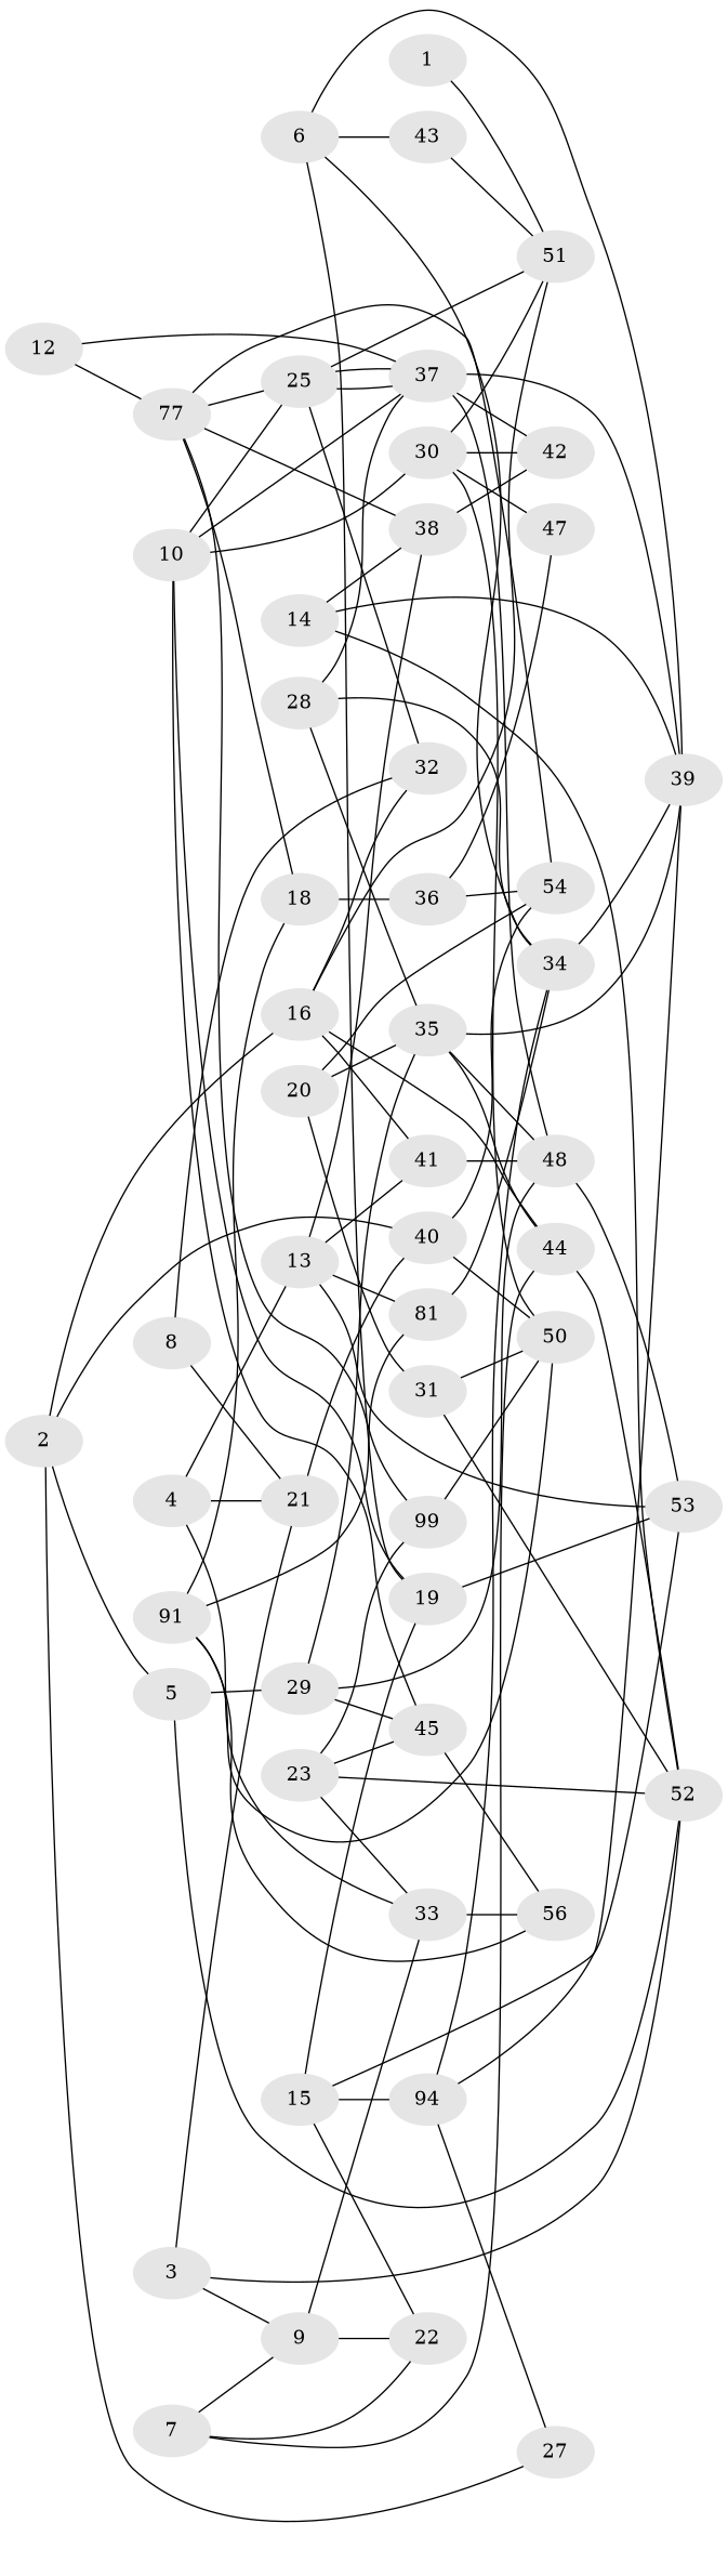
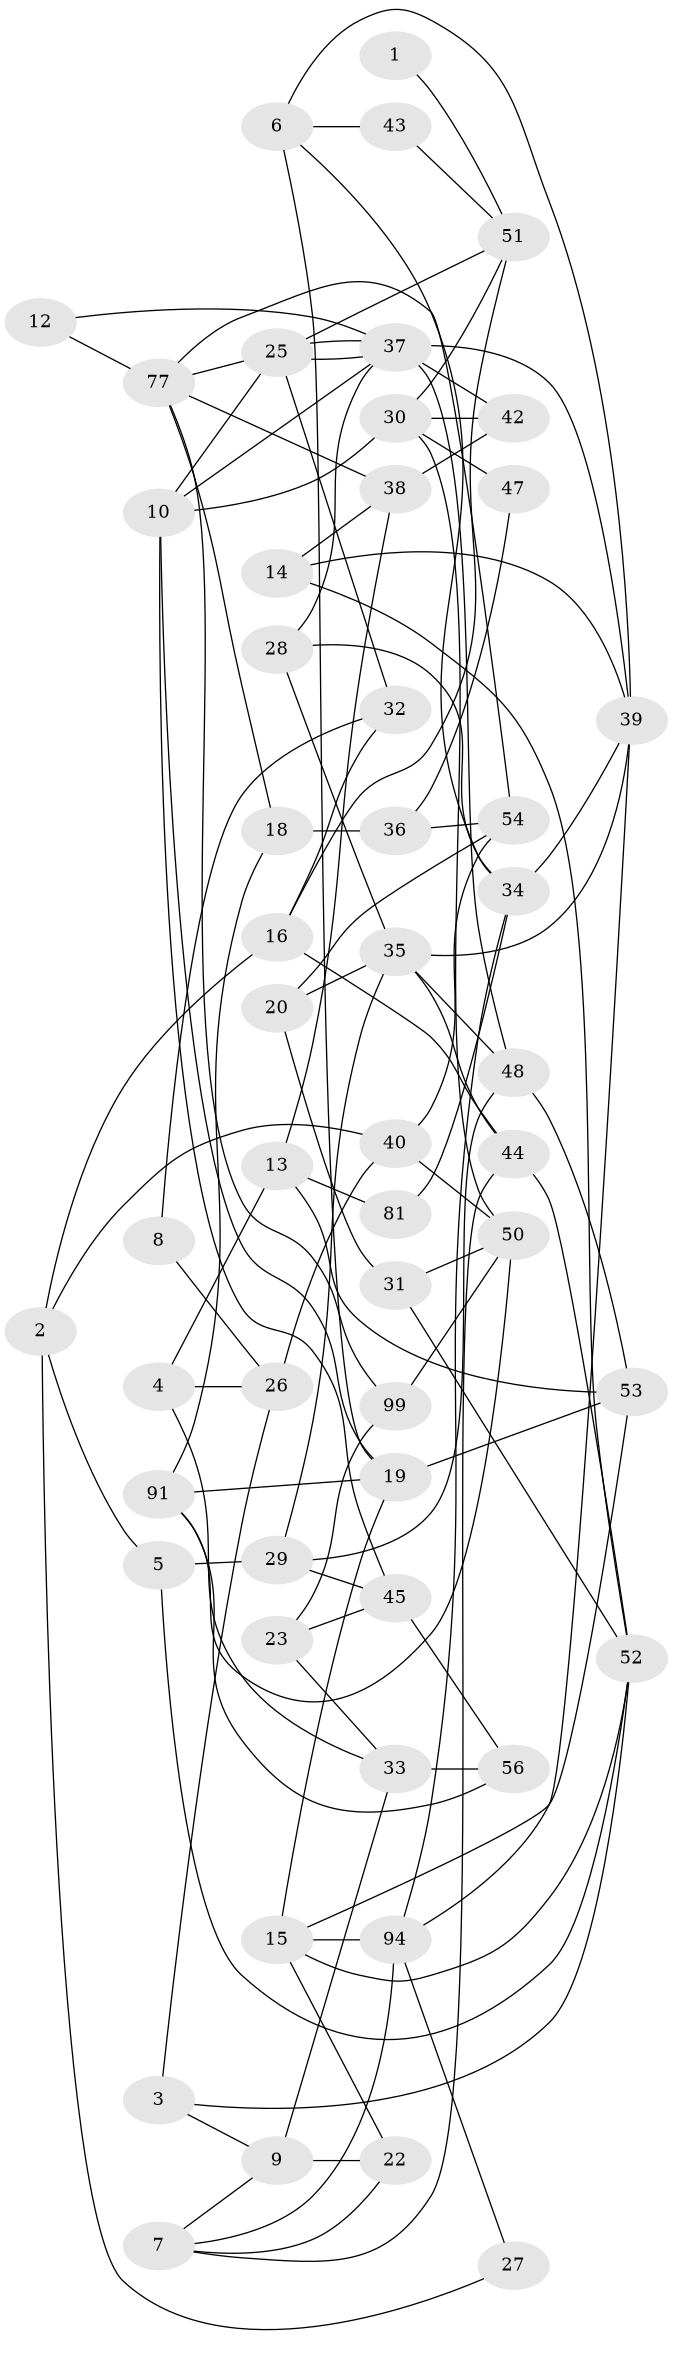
  graph {
    rankdir=LR
    node [color=gray90 style=filled]
    1
    51
    29
    45
    35
    48
    2
    5
    16
    27
    40
    52
    44
    32
-   41
    28
    34
    37
    50
    54
    3
    9
-   26 [label=21]
+   26
    33
    22
    4
    13
    n28 [label=81]
    38
    53
    n31 [label=56]
    6
    19
    39
    43
    7
    n37 [label=94]
    8
    10
    25
    30
    42
    47
    n44 [label=91]
    18
    36
    12
    n48 [label=77]
    n49 [label=99]
    14
    15
    20
    31
    23
    1 -- 51
    29 -- 45
    29 -- 35
    29 -- 48
    45 -- n31
    35 -- 48
    35 -- 44
    35 -- 39
    48 -- 53
    2 -- 5
    2 -- 16
    2 -- 27
    2 -- 40
    5 -- 29
    5 -- 52
    16 -- 51
    16 -- 44
    16 -- 32
-   16 -- 41
    40 -- 50
    40 -- 54
    44 -- 52
-   41 -- 48
    28 -- 35
    28 -- 34
    28 -- 37
    34 -- 39
    37 -- 48
    37 -- 39
    37 -- 42
    3 -- 52
    3 -- 9
    3 -- 26
    9 -- 33
    9 -- 22
    26 -- 40
    33 -- n31
    4 -- 26
    4 -- 33
    4 -- 13
-   13 -- 41
    13 -- n28
    13 -- 38
    13 -- 53
    n28 -- 34
    38 -- 42
    6 -- 34
    6 -- 19
    6 -- 39
    6 -- 43
    19 -- 53
    43 -- 51
    7 -- 44
    7 -- 9
    7 -- 22
+   7 -- n37
    n37 -- 27
    n37 -- 34
    n37 -- 39
    8 -- 32
    8 -- 26
    10 -- 45
    10 -- 37
    10 -- 19
    10 -- 25
    10 -- 30
    25 -- 51
    25 -- 32
    25 -- 37
    25 -- 37
    30 -- 51
    30 -- 50
    30 -- 42
    30 -- 47
    n44 -- 50
-   n44 -- n28
+   n44 -- 19
    n44 -- n31
    n44 -- 18
    18 -- 36
    36 -- 54
    36 -- 47
    12 -- 37
    12 -- n48
    n48 -- 54
    n48 -- 38
    n48 -- 25
    n48 -- 18
    n48 -- n49
    n49 -- 50
    14 -- 52
    14 -- 38
    14 -- 39
-   23 -- 52
+   15 -- 52
    15 -- 22
    15 -- 53
    15 -- 19
    15 -- n37
    20 -- 35
    20 -- 54
    20 -- 31
    31 -- 52
    31 -- 50
    23 -- 45
    23 -- 33
    23 -- n49
  }
